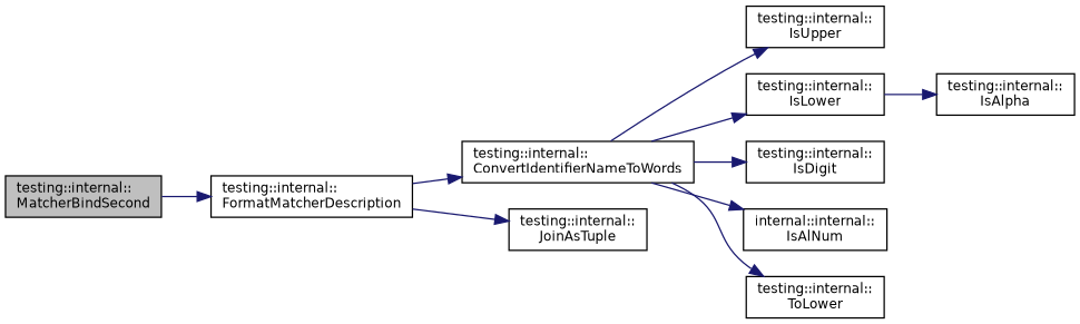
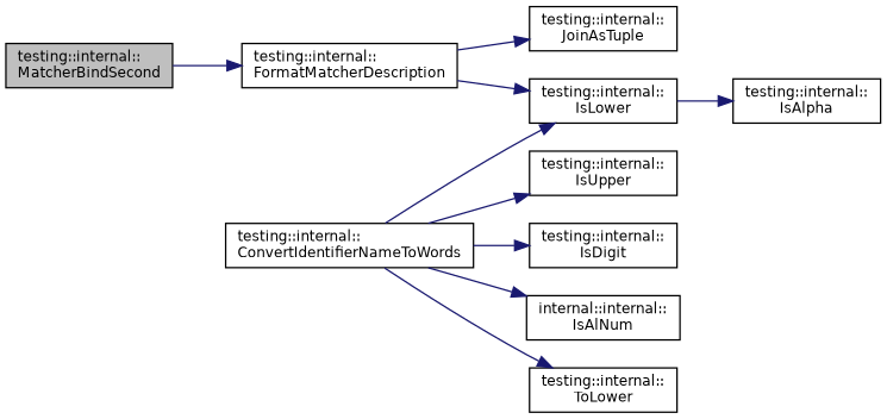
  digraph {
    rankdir=LR
    node [color=black fillcolor=white fontname=Helvetica fontsize=10 shape=record style=filled]
    edge [color=midnightblue fontname=Helvetica fontsize=10 labelfontname=Helvetica labelfontsize=10 style=solid]
    n1 [fillcolor=grey75 fontcolor=black height=0.2 label="testing::internal::\lMatcherBindSecond" width=0.4]
    n2 [height=0.2 label="testing::internal::\lFormatMatcherDescription" width=0.4]
    n3 [height=0.2 label="testing::internal::\lConvertIdentifierNameToWords" width=0.4]
    n4 [height=0.2 label="testing::internal::\lJoinAsTuple" width=0.4]
    n5 [height=0.2 label="testing::internal::\lIsUpper" width=0.4]
    n6 [height=0.2 label="testing::internal::\lIsLower" width=0.4]
    n7 [height=0.2 label="testing::internal::\lIsDigit" width=0.4]
    n8 [height=0.2 label="internal::internal::\lIsAlNum" width=0.4]
    n9 [height=0.2 label="testing::internal::\lToLower" width=0.4]
    n10 [height=0.2 label="testing::internal::\lIsAlpha" width=0.4]
    n1 -> n2
-   n2 -> n3
+   n2 -> n6
    n2 -> n4
    n3 -> n5
    n3 -> n6
    n3 -> n7
    n3 -> n8
    n3 -> n9
    n6 -> n10
  }
